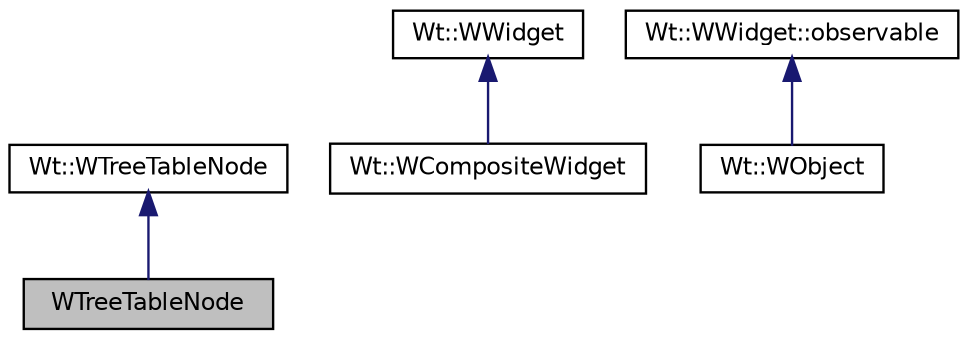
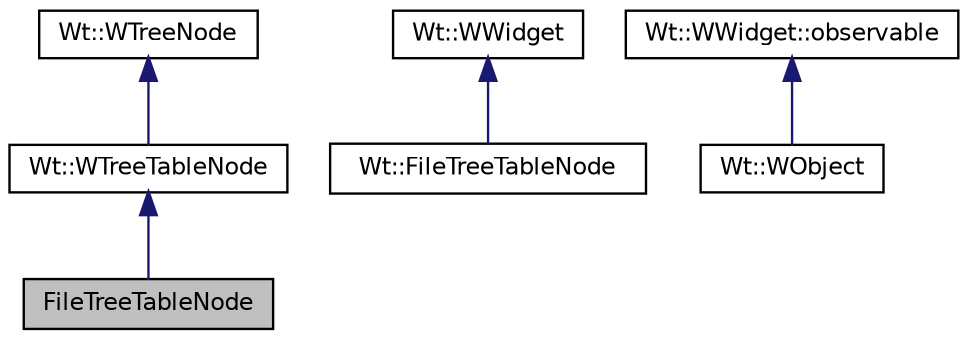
  digraph {
    node [color=black fillcolor=white fontname=Helvetica fontsize=10 shape=record style=filled]
    edge [color=midnightblue dir=back fontname=Helvetica fontsize=10 labelfontname=Helvetica labelfontsize=10 style=solid]
-   n1 [fillcolor=grey75 fontcolor=black height=0.2 label=WTreeTableNode width=0.4]
+   n1 [fillcolor=grey75 fontcolor=black height=0.2 label=FileTreeTableNode width=0.4]
    n2 [height=0.2 label="Wt::WTreeTableNode" width=0.4]
-   n4 [height=0.2 label="Wt::WCompositeWidget" width=0.4]
+   n3 [height=0.2 label="Wt::WTreeNode" width=0.4]
+   n4 [height=0.2 label="Wt::FileTreeTableNode" width=0.4]
    n5 [height=0.2 label="Wt::WWidget" width=0.4]
    n6 [height=0.2 label="Wt::WObject" width=0.4]
    n7 [height=0.2 label="Wt::WWidget::observable" width=0.4]
    n2 -> n1
+   n3 -> n2
    n5 -> n4
    n7 -> n6
  }
